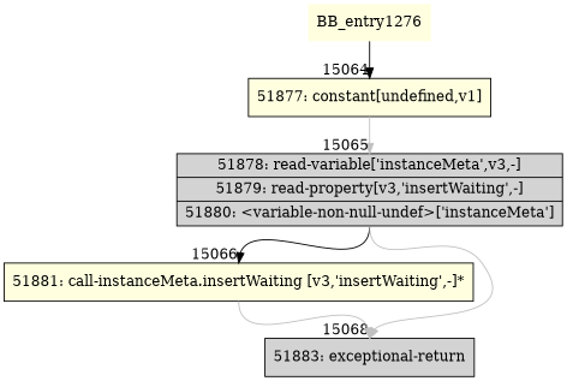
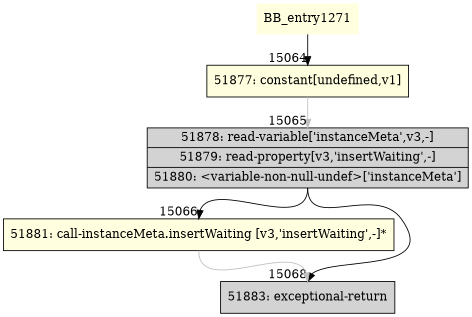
  digraph {
    rankdir=TD
    node [fillcolor=lightyellow shape=record style=filled]
    edge [headport=n tailport=s color=gray]
-   BB_entry1271 [shape=none label=BB_entry1276]
+   BB_entry1271 [shape=none]
    n2 [label="{51877: constant[undefined,v1]}"]
    n3 [fillcolor=lightgrey label="{51878: read-variable['instanceMeta',v3,-]|51879: read-property[v3,'insertWaiting',-]|51880: \<variable-non-null-undef\>['instanceMeta']}"]
    n4 [label="{51881: call-instanceMeta.insertWaiting [v3,'insertWaiting',-]*}"]
    n5 [fillcolor=lightgrey label="{51883: exceptional-return}"]
    BB_entry1271 -> n2 [headlabel="    15064" color=""]
    n2 -> n3 [headlabel="      15065"]
    n3 -> n4 [headlabel="      15066" color=""]
-   n3 -> n5 [headlabel="      15068"]
+   n3 -> n5 [color=black headlabel="      15068"]
    n4 -> n5
  }
